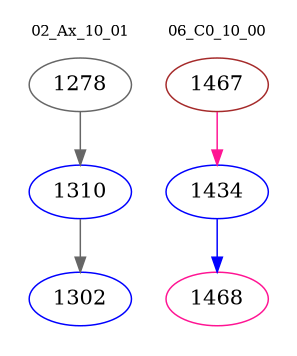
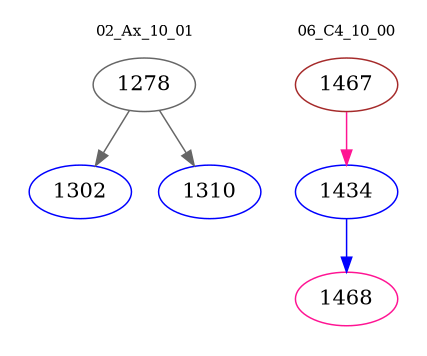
  digraph {
    node [color=blue]
    edge [color=gray40]
    n1 [color=gray40 label=1278]
    n2 [label=1302]
    n3 [label=1310]
    n4 [label=1434]
    n5 [color=brown label=1467]
    n6 [color=deeppink label=1468]
    subgraph cluster_1 {
      color=white
      fontsize=10
      label="02_Ax_10_01"
      n1
      n2
      n3
    }
    subgraph cluster_2 {
      color=white
      fontsize=10
-     label="06_C0_10_00"
+     label="06_C4_10_00"
      n4
      n5
      n6
    }
-   n3 -> n2
+   n1 -> n2
    n1 -> n3
    n4 -> n6 [color=blue]
    n5 -> n4 [color=deeppink]
  }
